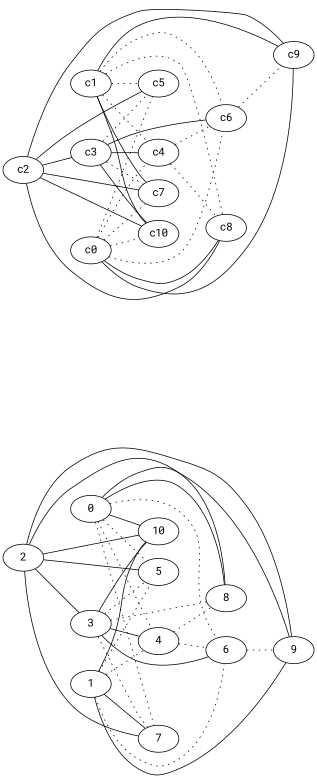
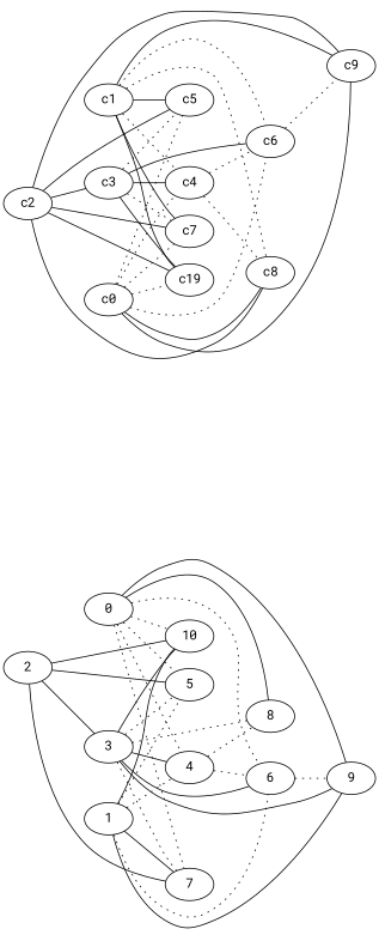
  graph {
    fontname="Roboto Mono"
    rankdir=LR
    node [fontname="Roboto Mono"]
    edge [fontname="Roboto Mono"]
    n1 [label=0]
    n2 [label=4]
    n3 [label=5]
    n4 [label=6]
    n5 [label=7]
    n6 [label=8]
    n7 [label=9]
    n8 [label=10]
    n9 [label=1]
    n10 [label=2]
    n11 [label=3]
    c0
    c4
    c5
    c6
    c7
    c8
    c9
-   c10
+   c10 [label=c19]
    c1
    c2
    c3
    n1 -- n2 [style=dotted]
    n1 -- n3 [style=dotted]
    n1 -- n4 [style=dotted]
    n1 -- n5 [style=dotted]
    n1 -- n6
    n1 -- n7
-   n1 -- n8 [style=solid]
+   n1 -- n8 [style=dotted]
    n2 -- n4 [style=dotted]
    n2 -- n6 [style=dotted]
    n4 -- n7 [style=dotted]
    n9 -- n2 [style=dotted]
    n9 -- n3 [style=dotted]
    n9 -- n4 [style=dotted]
    n9 -- n5
    n9 -- n7
    n9 -- n8
    n10 -- n3
    n10 -- n5
-   n10 -- n6
-   n10 -- n7
+   n11 -- n7
    n10 -- n8
    n10 -- n11
    n11 -- n2
    n11 -- n3 [style=dotted]
    n11 -- n4
    n11 -- n5 [style=dotted]
    n11 -- n6 [style=dotted]
    n11 -- n8
    c0 -- c4 [style=dotted]
    c0 -- c5 [style=dotted]
    c0 -- c6 [style=dotted]
    c0 -- c7 [style=dotted]
    c0 -- c8
    c0 -- c9
    c0 -- c10 [style=dotted]
    c4 -- c6 [style=dotted]
    c4 -- c8 [style=dotted]
    c6 -- c9 [style=dotted]
    c1 -- c4 [style=dotted]
-   c1 -- c5 [style=dotted]
+   c1 -- c5 [style=solid]
    c1 -- c6 [style=dotted]
    c1 -- c7
    c1 -- c8 [style=dotted]
    c1 -- c9
    c1 -- c10
    c2 -- c5
    c2 -- c7
    c2 -- c8
    c2 -- c9
    c2 -- c10
    c2 -- c3
    c3 -- c4
    c3 -- c5 [style=dotted]
    c3 -- c6
    c3 -- c7 [style=dotted]
    c3 -- c10
  }
